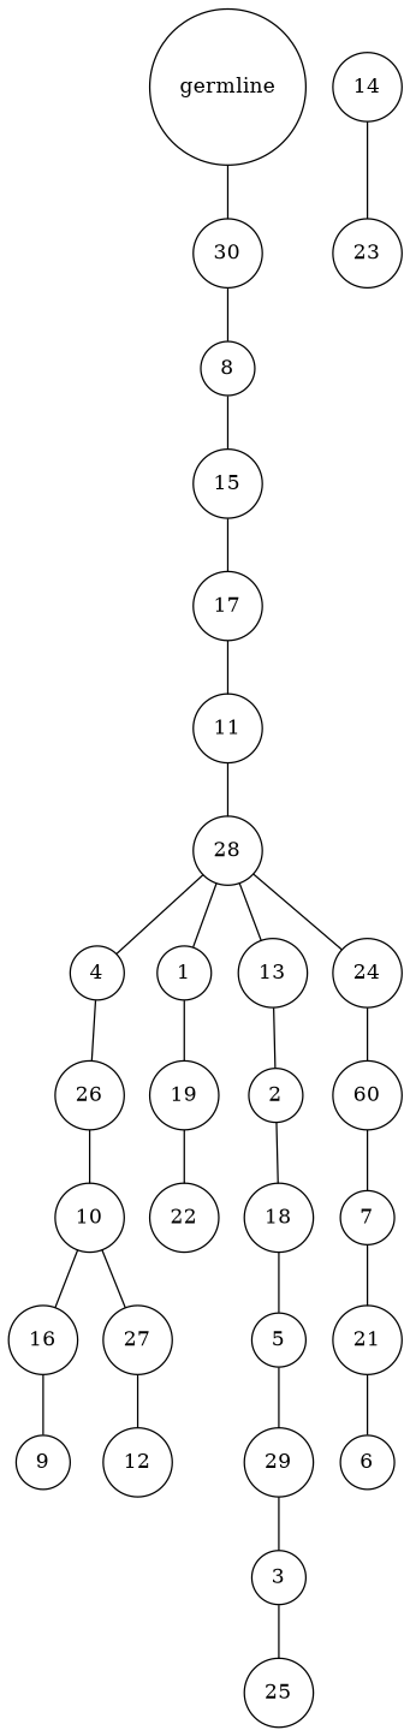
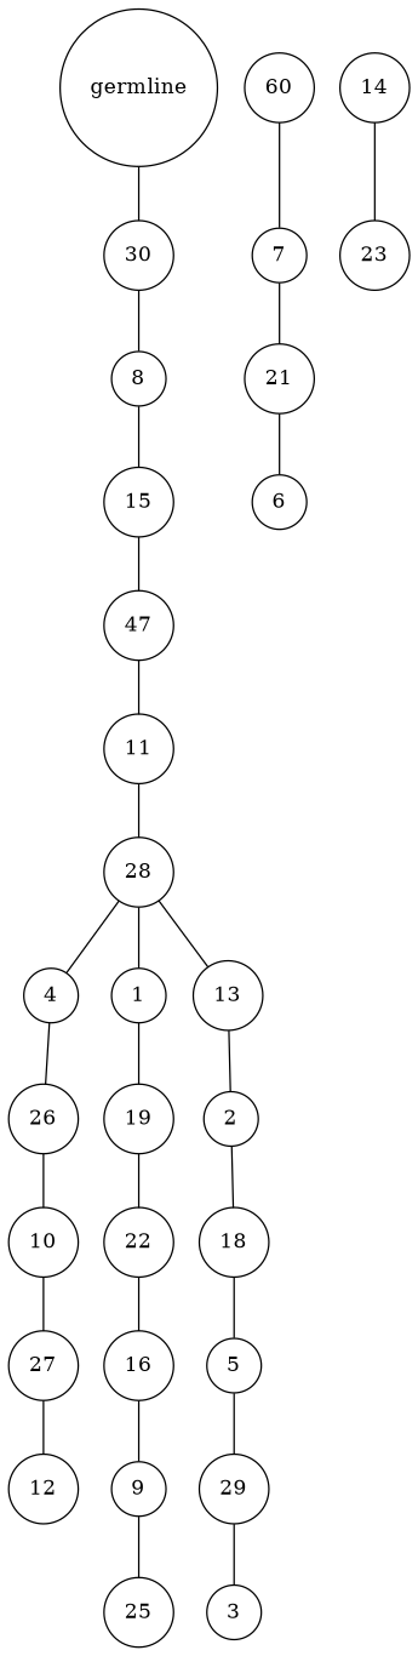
  graph {
    rankdir=UD
    splines=line
    node [shape=circle]
    n1 [label=germline]
    n2 [label=30]
    n3 [label=8]
    n4 [label=15]
-   n5 [label=17]
+   n5 [label=47]
    n6 [label=11]
    n7 [label=28]
    n8 [label=4]
    n9 [label=1]
    n10 [label=13]
-   n11 [label=24]
    n12 [label=26]
    n13 [label=19]
    n14 [label=2]
    n15 [label=60]
    n16 [label=22]
    n17 [label=16]
    n18 [label=9]
    n19 [label=18]
    n20 [label=5]
    n21 [label=29]
    n22 [label=3]
    n23 [label=25]
    n24 [label=7]
    n25 [label=21]
    n26 [label=6]
    n27 [label=14]
    n28 [label=23]
    n29 [label=10]
    n30 [label=27]
    n31 [label=12]
    n1 -- n2
    n2 -- n3
    n3 -- n4
    n4 -- n5
    n5 -- n6
    n6 -- n7
    n7 -- n8
    n7 -- n9
    n7 -- n10
-   n7 -- n11
    n8 -- n12
    n9 -- n13
    n10 -- n14
-   n11 -- n15
    n12 -- n29
    n13 -- n16
    n14 -- n19
    n15 -- n24
-   n29 -- n17
+   n16 -- n17
    n17 -- n18
    n19 -- n20
    n20 -- n21
    n21 -- n22
-   n22 -- n23
+   n18 -- n23
    n24 -- n25
    n25 -- n26
    n27 -- n28
    n29 -- n30
    n30 -- n31
  }
